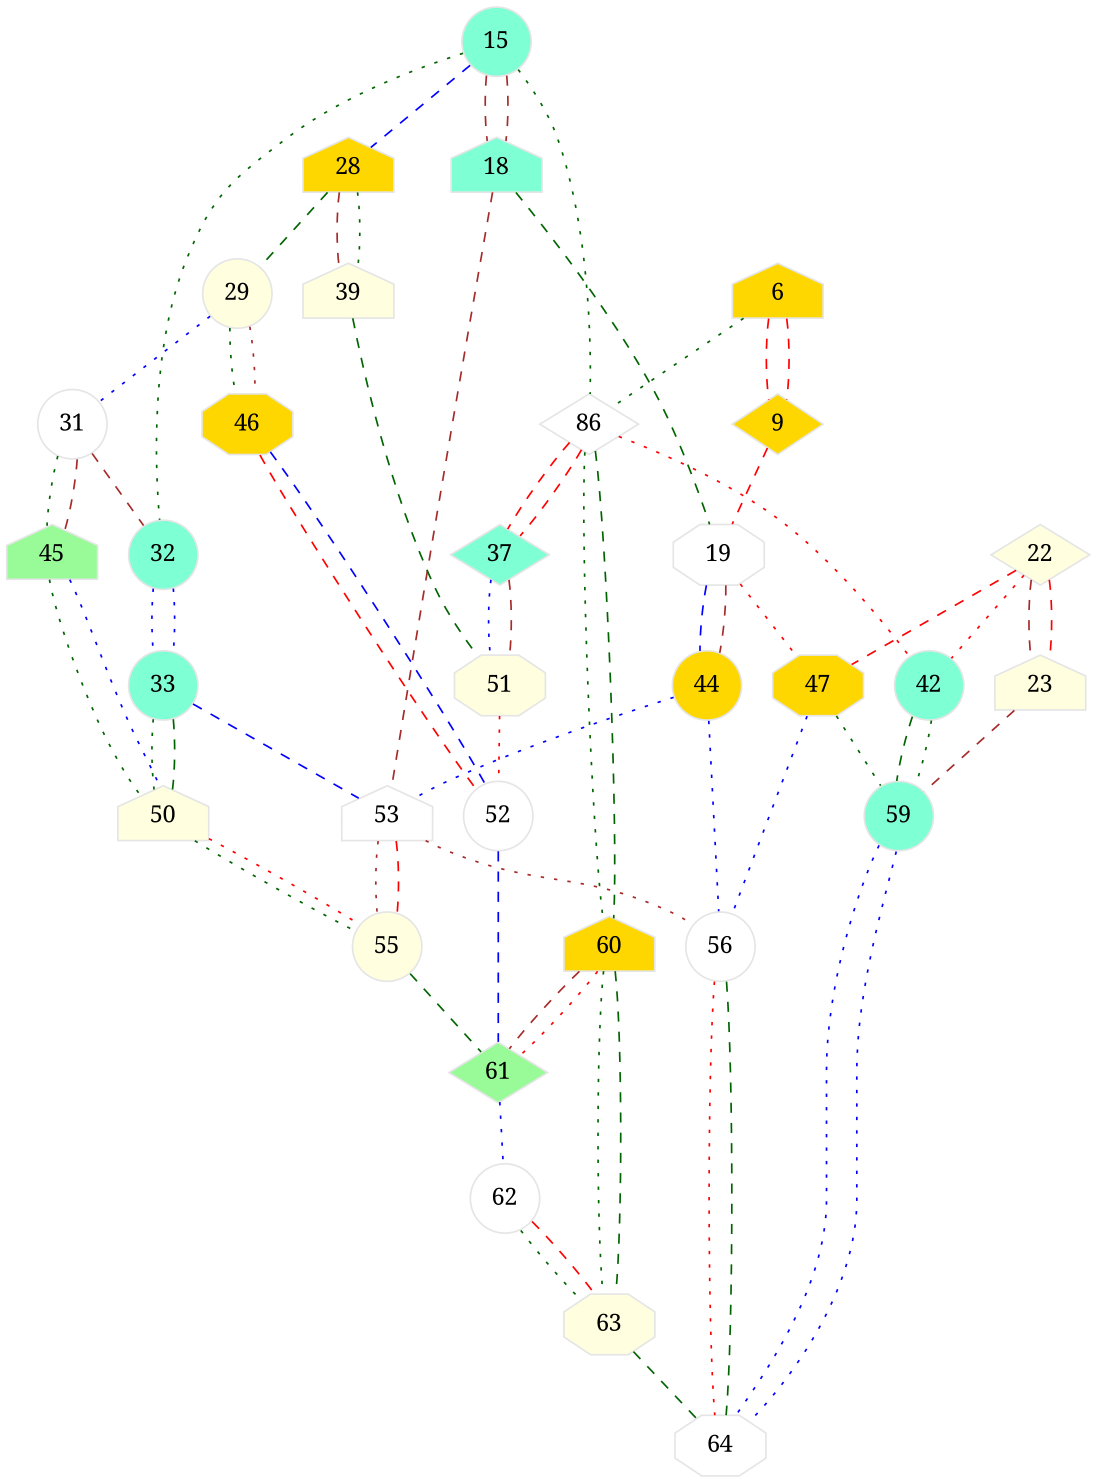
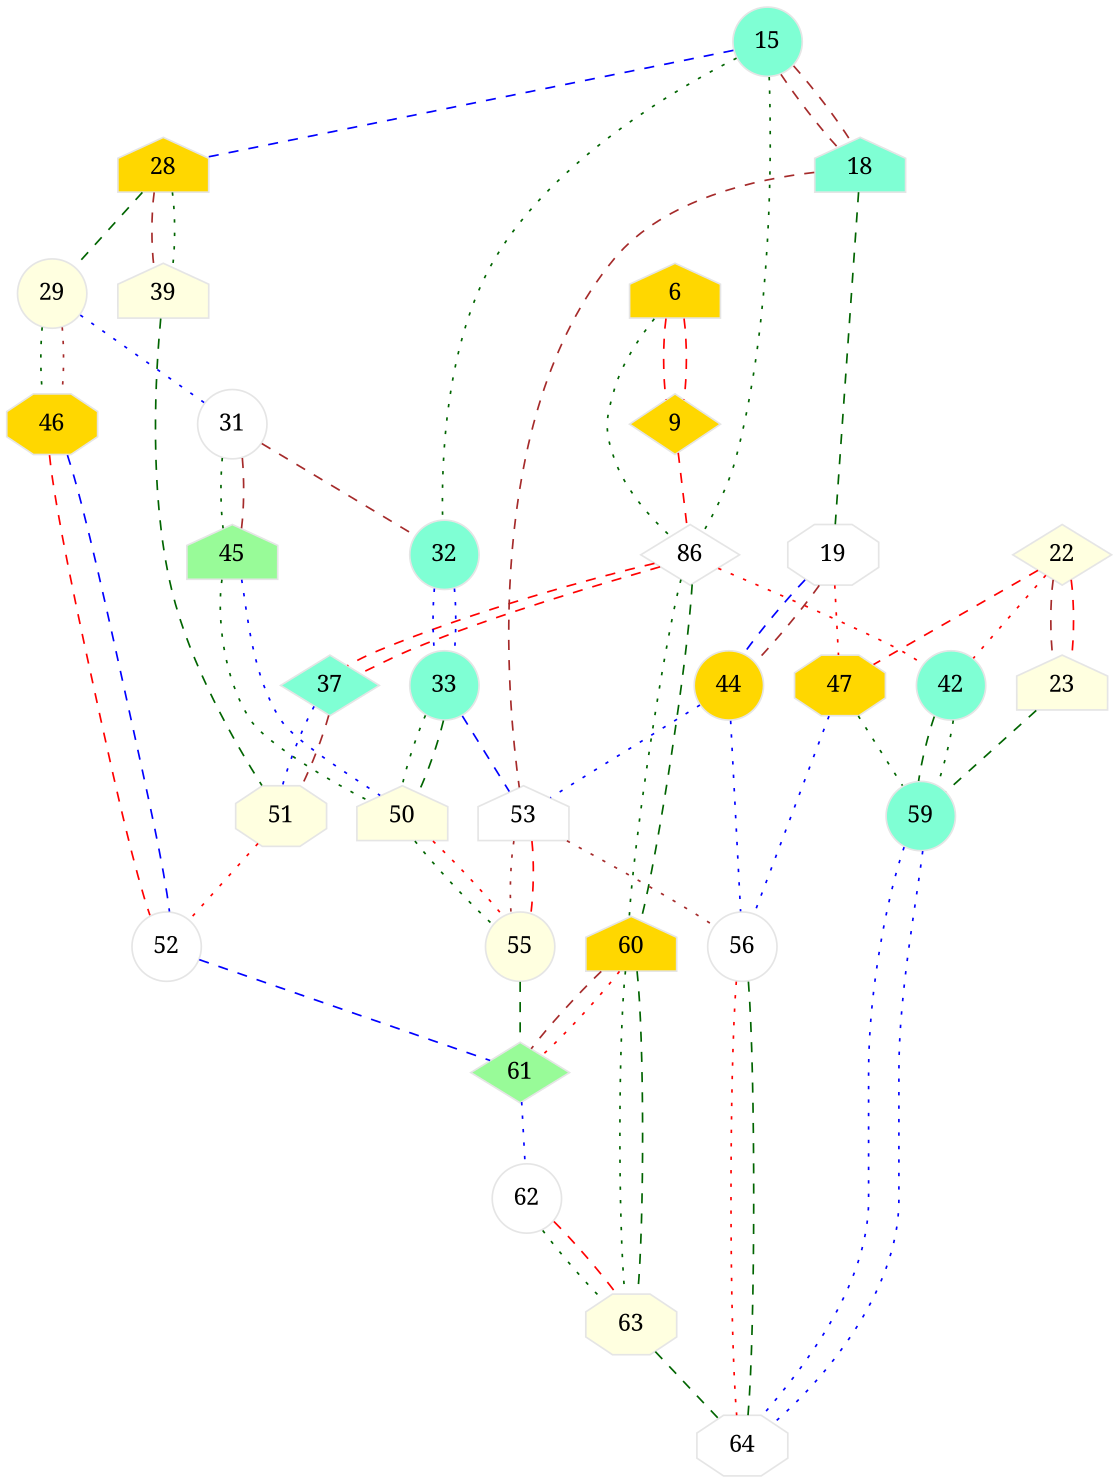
  graph {
    fontname="Noto Serif"
    node [color=gray90 fillcolor=white fontname="Noto Serif" shape=circle style=filled]
    edge [color=darkgreen fontname="Noto Serif" style=dashed]
    6 [fillcolor=gold shape=house super="+5"]
    9 [fillcolor=gold shape=diamond]
    n3 [label=86 shape=diamond super="+2+11"]
    42 [fillcolor=aquamarine super="+3"]
    37 [fillcolor=aquamarine shape=diamond]
    60 [fillcolor=gold shape=house]
    15 [fillcolor=aquamarine super="+14+13"]
    18 [fillcolor=aquamarine shape=house]
    28 [fillcolor=gold shape=house super="+24+25"]
    32 [fillcolor=aquamarine super="+27"]
    19 [shape=octagon]
    53 [shape=house super="+34+35"]
    29 [fillcolor=lightyellow]
    39 [fillcolor=lightyellow shape=house]
    33 [fillcolor=aquamarine]
    44 [fillcolor=gold super="+43"]
    47 [fillcolor=gold shape=octagon super="+21"]
    56 [super="+49+54"]
    55 [fillcolor=lightyellow]
    59 [fillcolor=aquamarine super="+48+41"]
    22 [fillcolor=lightyellow shape=diamond super="+17"]
    23 [fillcolor=lightyellow shape=house]
    64 [shape=octagon]
    31 [super="+30"]
    46 [fillcolor=gold shape=octagon]
    51 [fillcolor=lightyellow shape=octagon super="+38"]
    45 [fillcolor=palegreen shape=house]
    52
    50 [fillcolor=lightyellow shape=house]
    61 [fillcolor=palegreen shape=diamond super="+57+58"]
    63 [fillcolor=lightyellow shape=octagon]
    62
    6 -- 9 [color=red weight=2]
    6 -- 9 [color=red]
    6 -- n3 [style=dotted]
-   9 -- 19 [color=red]
+   9 -- n3 [color=red]
    n3 -- 42 [color=red style=dotted weight=3]
    n3 -- 37 [color=red]
    n3 -- 37 [color=red]
    n3 -- 60 [style=dotted]
    n3 -- 60
    42 -- 59 [weight=2]
    42 -- 59 [style=dotted]
    37 -- 51 [color=blue style=dotted weight=2]
    37 -- 51 [color=brown]
    60 -- 61 [color=brown]
    60 -- 61 [color=red style=dotted]
    60 -- 63 [style=dotted]
    60 -- 63
    15 -- n3 [style=dotted weight=3]
    15 -- 18 [color=brown]
    15 -- 18 [color=brown]
    15 -- 28 [color=blue]
    15 -- 32 [style=dotted]
    18 -- 19
    18 -- 53 [color=brown]
    28 -- 29
    28 -- 39 [color=brown weight=2]
    28 -- 39 [style=dotted]
    32 -- 33 [color=blue style=dotted]
    32 -- 33 [color=blue style=dotted]
    19 -- 44 [color=blue]
    19 -- 44 [color=brown]
    19 -- 47 [color=red style=dotted]
    53 -- 56 [color=brown style=dotted]
    53 -- 55 [color=brown style=dotted]
    53 -- 55 [color=red]
    29 -- 31 [color=blue style=dotted]
    29 -- 46 [style=dotted]
    29 -- 46 [color=brown style=dotted]
    39 -- 51
    33 -- 53 [color=blue]
    33 -- 50 [style=dotted]
    33 -- 50
    44 -- 53 [color=blue style=dotted]
    44 -- 56 [color=blue style=dotted weight=2]
    47 -- 56 [color=blue style=dotted]
    47 -- 59 [style=dotted weight=2]
    56 -- 64 [color=red style=dotted]
    56 -- 64
    55 -- 61
    59 -- 64 [color=blue style=dotted]
    59 -- 64 [color=blue style=dotted]
    22 -- 42 [color=red style=dotted]
    22 -- 47 [color=red]
    22 -- 23 [color=brown weight=2]
    22 -- 23 [color=red]
-   23 -- 59 [color=brown]
+   23 -- 59
    31 -- 32 [color=brown weight=2]
    31 -- 45 [style=dotted]
    31 -- 45 [color=brown]
    46 -- 52 [color=red]
    46 -- 52 [color=blue]
    51 -- 52 [color=red style=dotted]
    45 -- 50 [style=dotted]
    45 -- 50 [color=blue style=dotted]
    52 -- 61 [color=blue]
    50 -- 55 [style=dotted]
    50 -- 55 [color=red style=dotted]
    61 -- 62 [color=blue style=dotted weight=2]
    63 -- 64
    62 -- 63 [style=dotted]
    62 -- 63 [color=red]
  }
